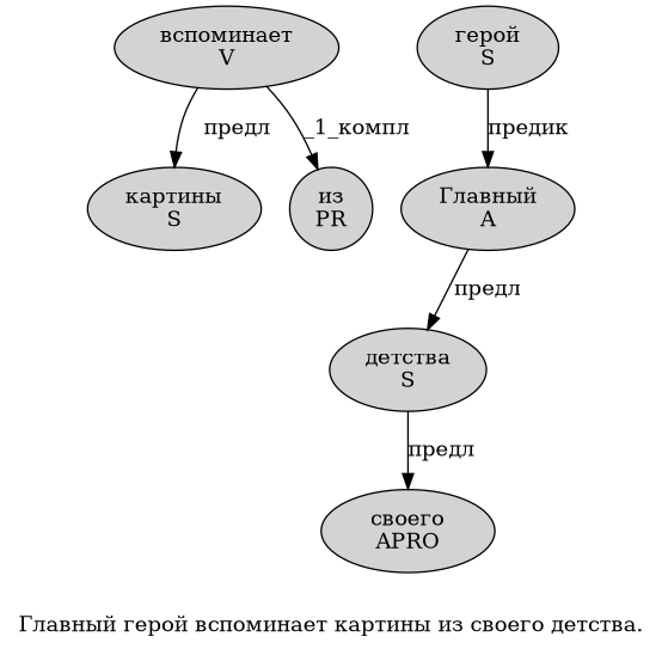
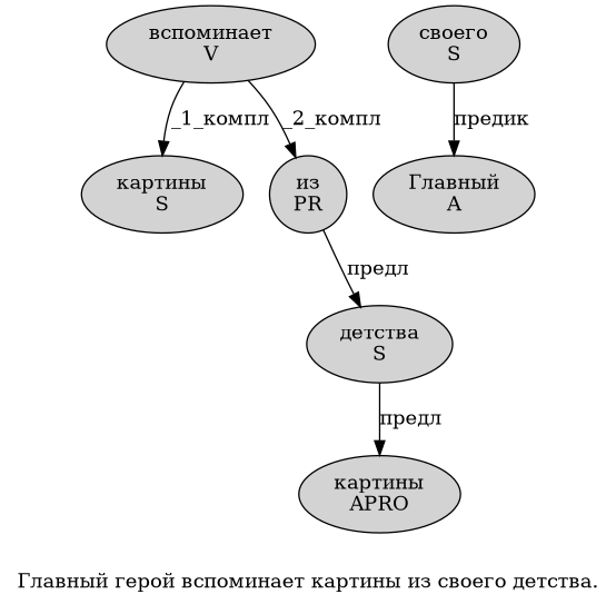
  digraph {
    label="Главный герой вспоминает картины из своего детства."
    node [fillcolor=lightgray penwidth=1 shape=ellipse style=filled]
    n1 [label="Главный\nA"]
-   n2 [label="герой\nS"]
+   n2 [label="своего\nS"]
    n3 [label="вспоминает\nV"]
    n4 [label="картины\nS"]
    n5 [label="из\nPR"]
    n6 [label="детства\nS"]
-   n7 [label="своего\nAPRO"]
+   n7 [label="картины\nAPRO"]
    n2 -> n1 [label="предик"]
-   n3 -> n4 [label="предл"]
-   n3 -> n5 [label="_1_компл"]
-   n1 -> n6 [label="предл"]
+   n3 -> n4 [label="_1_компл"]
+   n3 -> n5 [label="_2_компл"]
+   n5 -> n6 [label="предл"]
    n6 -> n7 [label="предл"]
  }
